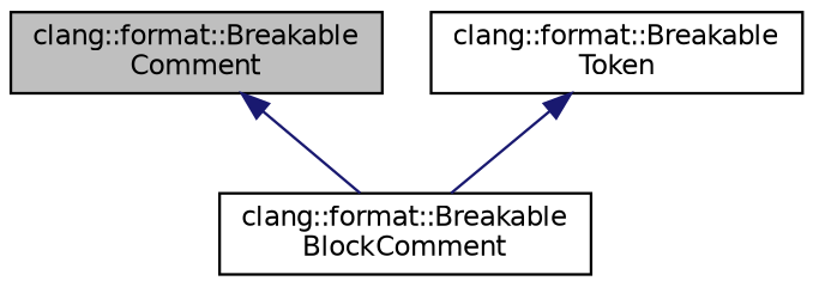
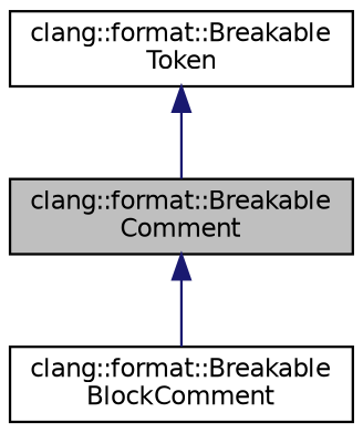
  digraph {
    node [color=black fontname=Helvetica fontsize=10 shape=record]
    edge [color=midnightblue dir=back fontname=Helvetica fontsize=10 labelfontname=Helvetica labelfontsize=10 style=solid]
    n1 [fillcolor=grey75 fontcolor=black height=0.2 label="clang::format::Breakable\lComment" style=filled width=0.4]
    n2 [height=0.2 label="clang::format::Breakable\lBlockComment" width=0.4]
    n3 [height=0.2 label="clang::format::Breakable\lToken" width=0.4]
    n1 -> n2
-   n3 -> n2
+   n3 -> n1
  }
